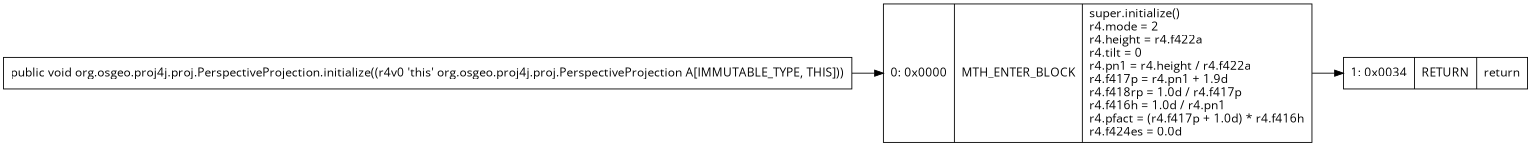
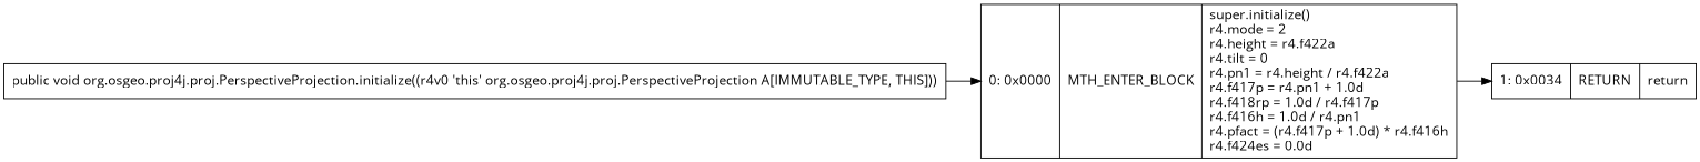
  digraph {
    rankdir=LR
    fontname="Open Sans"
    node [shape=record fontname="Open Sans"]
    edge [fontname="Open Sans"]
-   n1 [label="{0\:\ 0x0000|MTH_ENTER_BLOCK\l|super.initialize()\lr4.mode = 2\lr4.height = r4.f422a\lr4.tilt = 0\lr4.pn1 = r4.height \/ r4.f422a\lr4.f417p = r4.pn1 + 1.9d\lr4.f418rp = 1.0d \/ r4.f417p\lr4.f416h = 1.0d \/ r4.pn1\lr4.pfact = (r4.f417p + 1.0d) * r4.f416h\lr4.f424es = 0.0d\l}"]
+   n1 [label="{0\:\ 0x0000|MTH_ENTER_BLOCK\l|super.initialize()\lr4.mode = 2\lr4.height = r4.f422a\lr4.tilt = 0\lr4.pn1 = r4.height \/ r4.f422a\lr4.f417p = r4.pn1 + 1.0d\lr4.f418rp = 1.0d \/ r4.f417p\lr4.f416h = 1.0d \/ r4.pn1\lr4.pfact = (r4.f417p + 1.0d) * r4.f416h\lr4.f424es = 0.0d\l}"]
    n2 [label="{1\:\ 0x0034|RETURN\l|return\l}"]
    n3 [label="{public void org.osgeo.proj4j.proj.PerspectiveProjection.initialize((r4v0 'this' org.osgeo.proj4j.proj.PerspectiveProjection A[IMMUTABLE_TYPE, THIS])) }"]
    n1 -> n2
    n3 -> n1
  }
